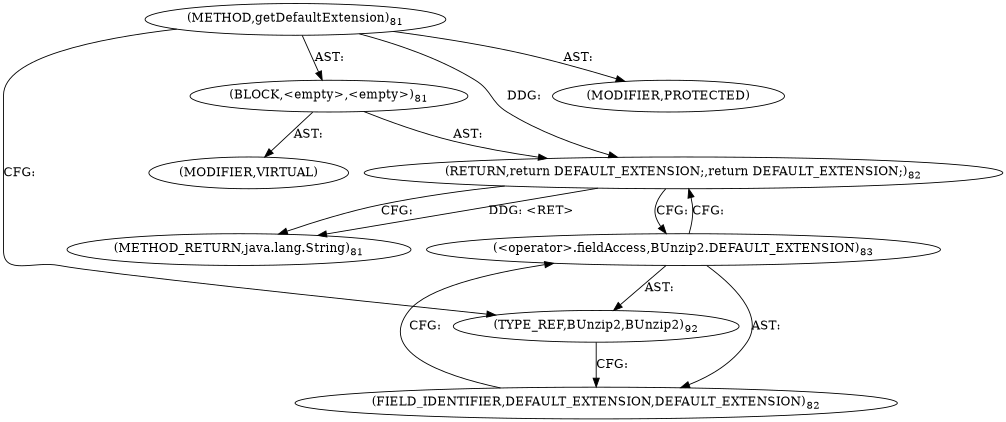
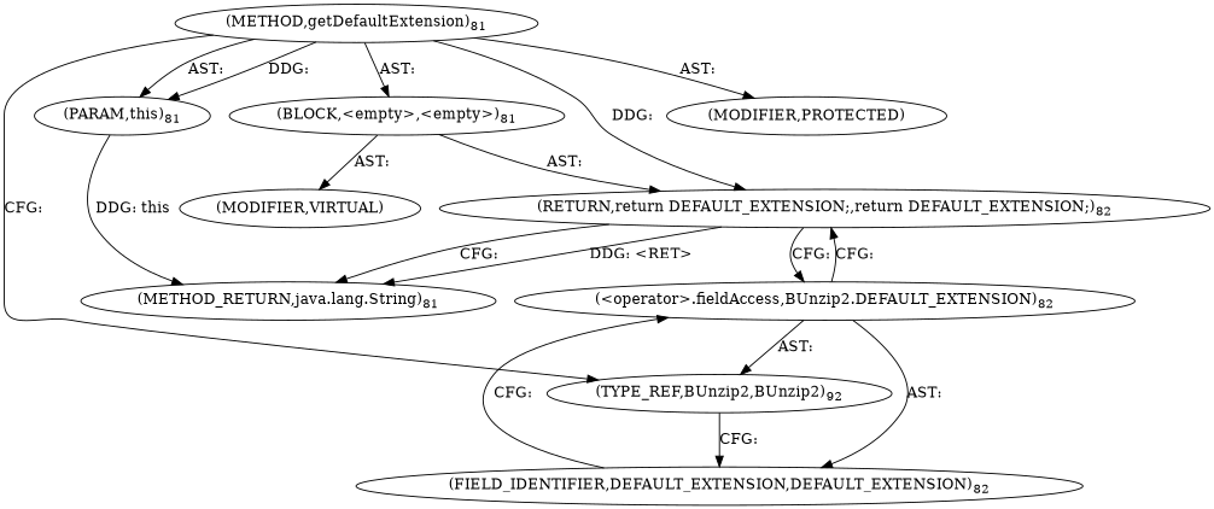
  digraph {
    n1 [label=<(METHOD,getDefaultExtension)<SUB>81</SUB>>]
+   n2 [label=<(PARAM,this)<SUB>81</SUB>>]
    n3 [label=<(BLOCK,&lt;empty&gt;,&lt;empty&gt;)<SUB>81</SUB>>]
    n4 [label=<(RETURN,return DEFAULT_EXTENSION;,return DEFAULT_EXTENSION;)<SUB>82</SUB>>]
    n5 [label=<(TYPE_REF,BUnzip2,BUnzip2)<SUB>92</SUB>>]
    n6 [label=<(MODIFIER,PROTECTED)>]
    n7 [label=<(METHOD_RETURN,java.lang.String)<SUB>81</SUB>>]
    n8 [label=<(MODIFIER,VIRTUAL)>]
-   n9 [label=<(&lt;operator&gt;.fieldAccess,BUnzip2.DEFAULT_EXTENSION)<SUB>83</SUB>>]
+   n9 [label=<(&lt;operator&gt;.fieldAccess,BUnzip2.DEFAULT_EXTENSION)<SUB>82</SUB>>]
    n10 [label=<(FIELD_IDENTIFIER,DEFAULT_EXTENSION,DEFAULT_EXTENSION)<SUB>82</SUB>>]
+   n1 -> n2 [label="AST: "]
+   n1 -> n2 [label="DDG: "]
    n1 -> n3 [label="AST: "]
    n1 -> n4 [label="DDG: "]
    n1 -> n5 [label="CFG: "]
    n1 -> n6 [label="AST: "]
+   n2 -> n7 [label="DDG: this"]
    n3 -> n4 [label="AST: "]
    n3 -> n8 [label="AST: "]
    n4 -> n7 [label="CFG: "]
    n4 -> n7 [label="DDG: &lt;RET&gt;"]
    n4 -> n9 [label="CFG: "]
    n5 -> n10 [label="CFG: "]
    n9 -> n4 [label="CFG: "]
    n9 -> n5 [label="AST: "]
    n9 -> n10 [label="AST: "]
    n10 -> n9 [label="CFG: "]
  }
